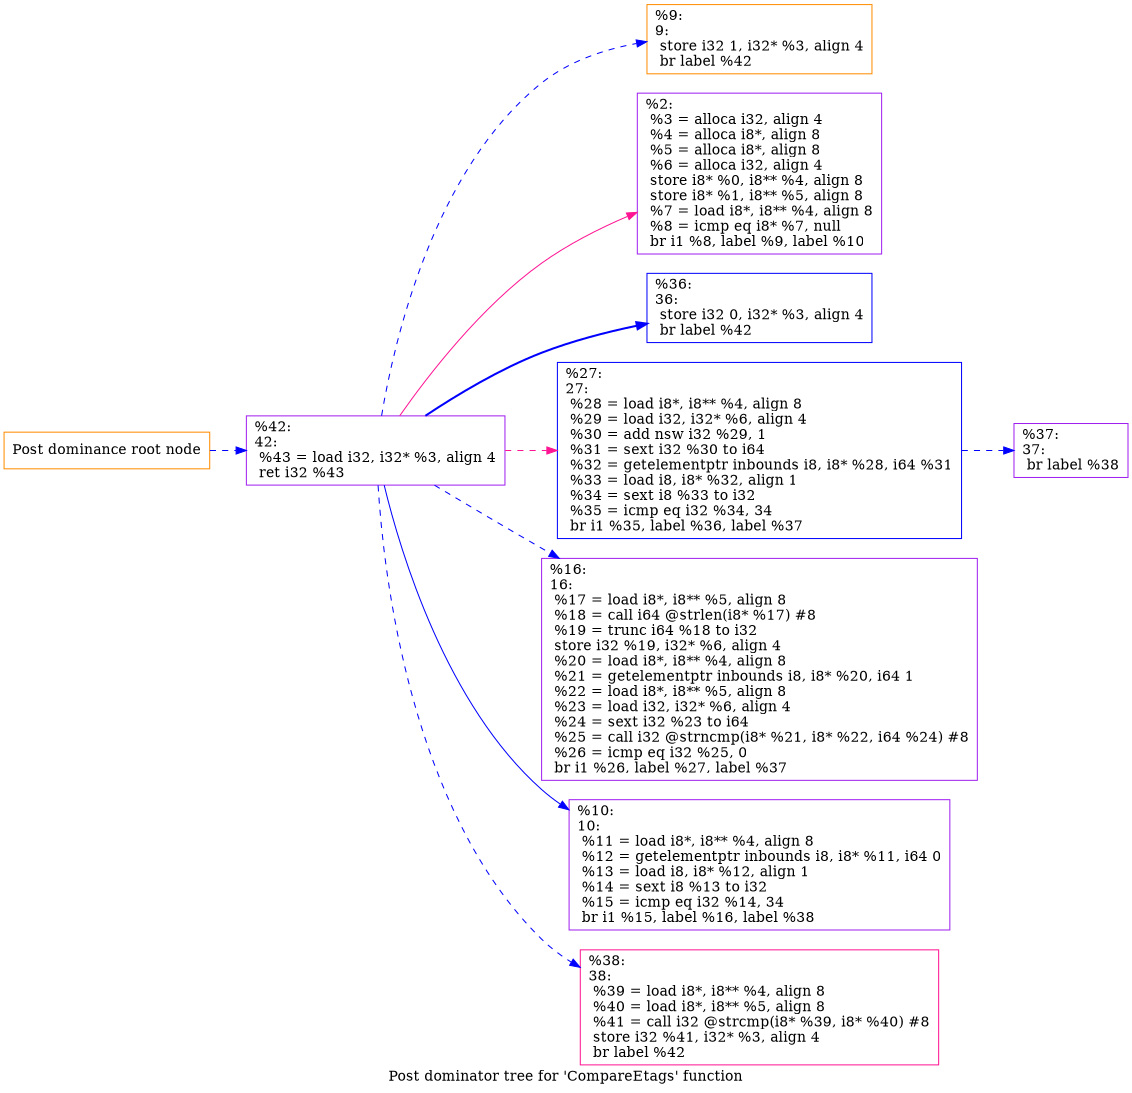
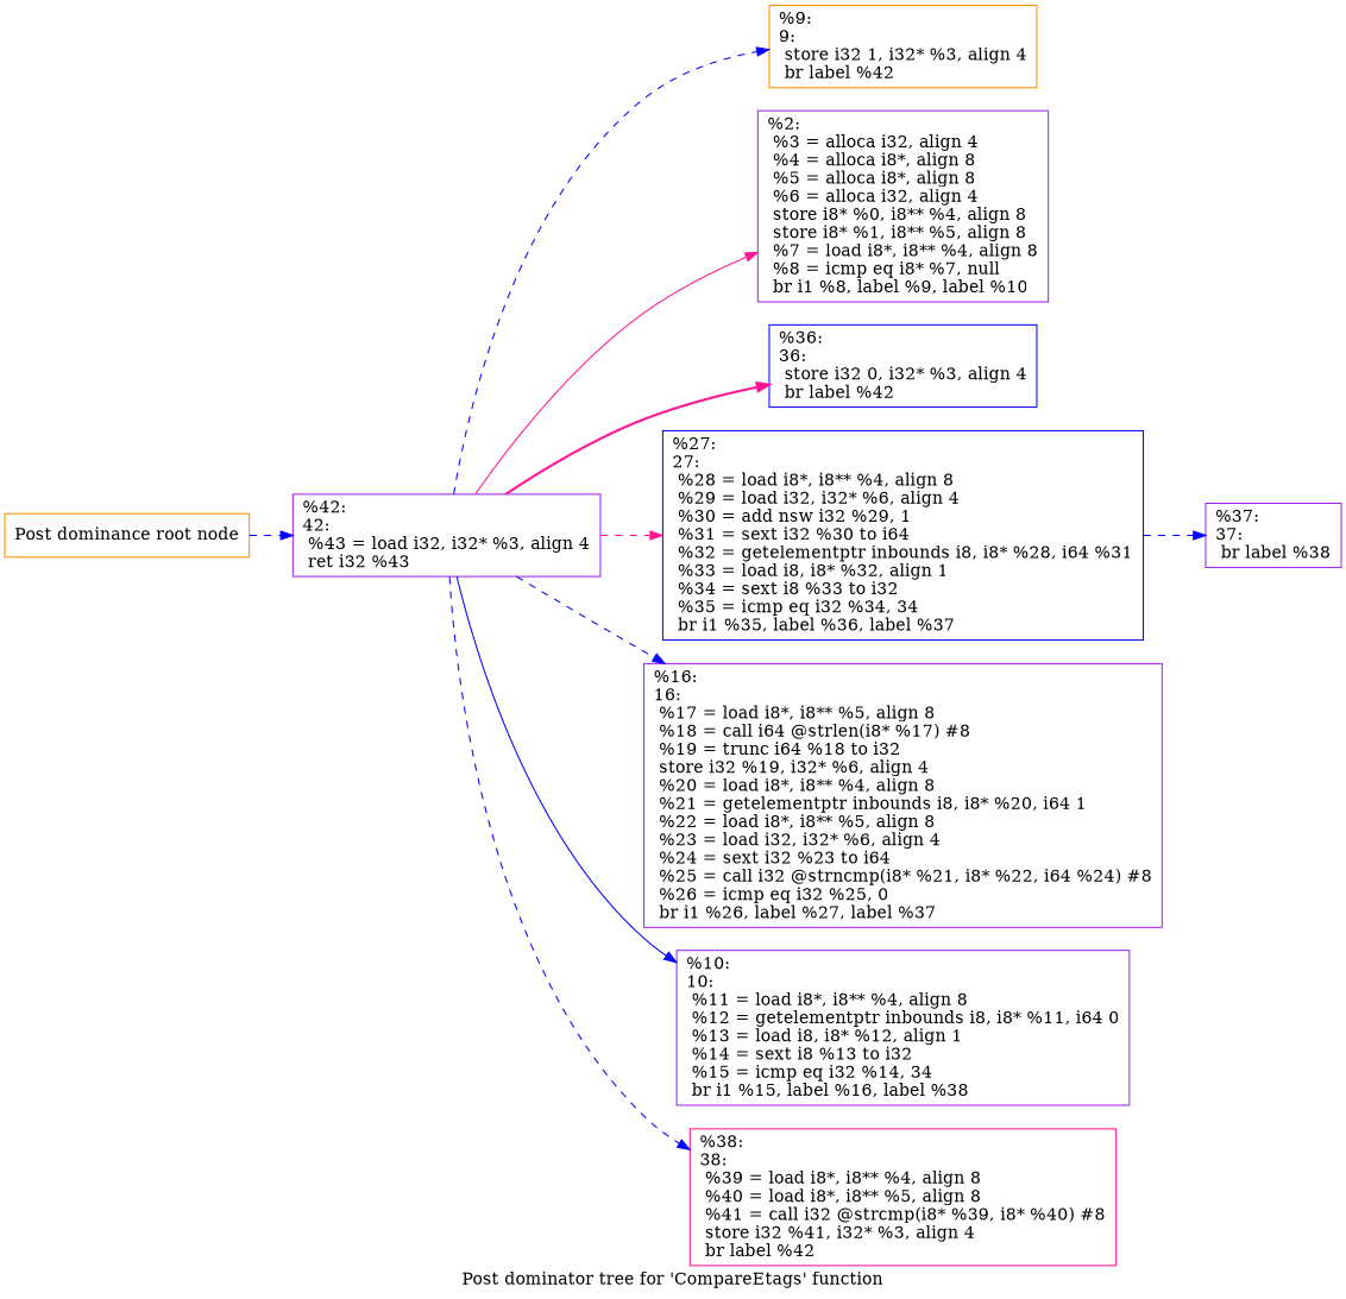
  digraph {
    label="Post dominator tree for 'CompareEtags' function"
    rankdir=LR
    node [color=purple shape=record]
    edge [color=blue style=dashed]
    n1 [color=darkorange label="{Post dominance root node}"]
    n2 [label="{%42:\l42:                                               \l  %43 = load i32, i32* %3, align 4\l  ret i32 %43\l}"]
    n3 [color=darkorange label="{%9:\l9:                                                \l  store i32 1, i32* %3, align 4\l  br label %42\l}"]
    n4 [label="{%2:\l  %3 = alloca i32, align 4\l  %4 = alloca i8*, align 8\l  %5 = alloca i8*, align 8\l  %6 = alloca i32, align 4\l  store i8* %0, i8** %4, align 8\l  store i8* %1, i8** %5, align 8\l  %7 = load i8*, i8** %4, align 8\l  %8 = icmp eq i8* %7, null\l  br i1 %8, label %9, label %10\l}"]
    n5 [color=blue label="{%36:\l36:                                               \l  store i32 0, i32* %3, align 4\l  br label %42\l}"]
    n6 [color=blue label="{%27:\l27:                                               \l  %28 = load i8*, i8** %4, align 8\l  %29 = load i32, i32* %6, align 4\l  %30 = add nsw i32 %29, 1\l  %31 = sext i32 %30 to i64\l  %32 = getelementptr inbounds i8, i8* %28, i64 %31\l  %33 = load i8, i8* %32, align 1\l  %34 = sext i8 %33 to i32\l  %35 = icmp eq i32 %34, 34\l  br i1 %35, label %36, label %37\l}"]
    n7 [label="{%16:\l16:                                               \l  %17 = load i8*, i8** %5, align 8\l  %18 = call i64 @strlen(i8* %17) #8\l  %19 = trunc i64 %18 to i32\l  store i32 %19, i32* %6, align 4\l  %20 = load i8*, i8** %4, align 8\l  %21 = getelementptr inbounds i8, i8* %20, i64 1\l  %22 = load i8*, i8** %5, align 8\l  %23 = load i32, i32* %6, align 4\l  %24 = sext i32 %23 to i64\l  %25 = call i32 @strncmp(i8* %21, i8* %22, i64 %24) #8\l  %26 = icmp eq i32 %25, 0\l  br i1 %26, label %27, label %37\l}"]
    n8 [label="{%10:\l10:                                               \l  %11 = load i8*, i8** %4, align 8\l  %12 = getelementptr inbounds i8, i8* %11, i64 0\l  %13 = load i8, i8* %12, align 1\l  %14 = sext i8 %13 to i32\l  %15 = icmp eq i32 %14, 34\l  br i1 %15, label %16, label %38\l}"]
    n9 [color=deeppink label="{%38:\l38:                                               \l  %39 = load i8*, i8** %4, align 8\l  %40 = load i8*, i8** %5, align 8\l  %41 = call i32 @strcmp(i8* %39, i8* %40) #8\l  store i32 %41, i32* %3, align 4\l  br label %42\l}"]
    n10 [label="{%37:\l37:                                               \l  br label %38\l}"]
    n1 -> n2
    n2 -> n3
    n2 -> n4 [color=deeppink style=solid]
-   n2 -> n5 [style=bold]
+   n2 -> n5 [color=deeppink style=bold]
    n2 -> n6 [color=deeppink]
    n2 -> n7
    n2 -> n8 [style=solid]
    n2 -> n9
    n6 -> n10
  }
